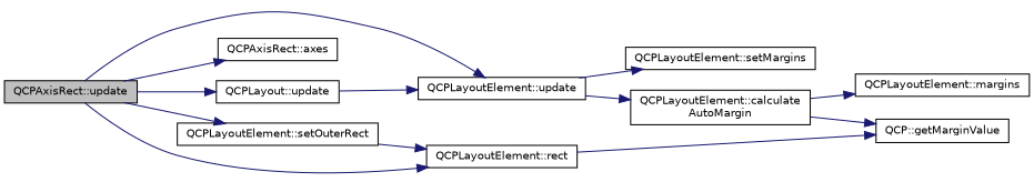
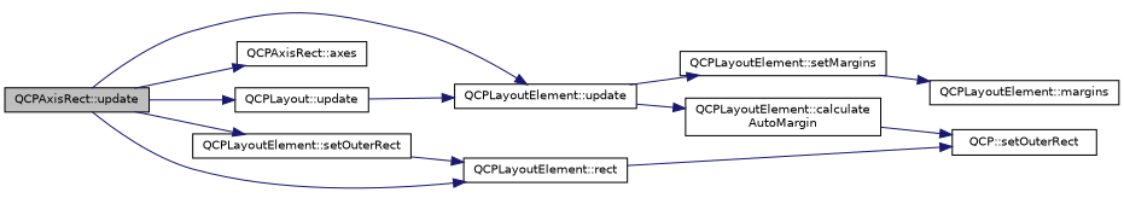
  digraph {
    rankdir=LR
    node [color=black fillcolor=white fontname=Helvetica fontsize=10 shape=record style=filled]
    edge [color=midnightblue fontname=Helvetica fontsize=10 labelfontname=Helvetica labelfontsize=10 style=solid]
    n1 [fillcolor=grey75 fontcolor=black height=0.2 label="QCPAxisRect::update" width=0.4]
    n2 [height=0.2 label="QCPLayoutElement::update" width=0.4]
    n3 [height=0.2 label="QCPAxisRect::axes" width=0.4]
    n4 [height=0.2 label="QCPLayoutElement::setOuterRect" width=0.4]
    n5 [height=0.2 label="QCPLayoutElement::rect" width=0.4]
    n6 [height=0.2 label="QCPLayout::update" width=0.4]
    n7 [height=0.2 label="QCPLayoutElement::calculate\lAutoMargin" width=0.4]
    n8 [height=0.2 label="QCPLayoutElement::setMargins" width=0.4]
-   n9 [height=0.2 label="QCP::getMarginValue" width=0.4]
+   n9 [height=0.2 label="QCP::setOuterRect" width=0.4]
    n10 [height=0.2 label="QCPLayoutElement::margins" width=0.4]
    n1 -> n2
    n1 -> n3
    n1 -> n4
    n1 -> n5
    n1 -> n6
    n2 -> n7
    n2 -> n8
    n4 -> n5
    n5 -> n9
    n6 -> n2
    n7 -> n9
-   n7 -> n10
+   n8 -> n10
  }
